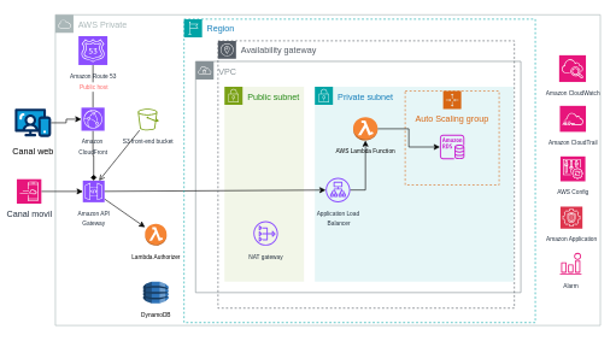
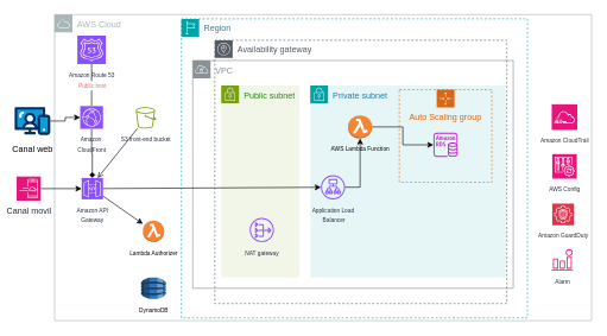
  <mxCell id="0" />
  <mxCell id="1" parent="0" />
- <mxCell id="2" value="AWS Private" style="sketch=0;outlineConnect=0;gradientColor=none;html=1;whiteSpace=wrap;fontSize=12;fontStyle=0;shape=mxgraph.aws4.group;grIcon=mxgraph.aws4.group_aws_cloud;strokeColor=#AAB7B8;fillColor=none;verticalAlign=top;align=left;spacingLeft=30;fontColor=#AAB7B8;dashed=0;" vertex="1" parent="1"><mxGeometry x="76" y="20" width="754" height="430" as="geometry" /></mxCell>
+ <mxCell id="2" value="AWS Cloud" style="sketch=0;outlineConnect=0;gradientColor=none;html=1;whiteSpace=wrap;fontSize=12;fontStyle=0;shape=mxgraph.aws4.group;grIcon=mxgraph.aws4.group_aws_cloud;strokeColor=#AAB7B8;fillColor=none;verticalAlign=top;align=left;spacingLeft=30;fontColor=#AAB7B8;dashed=0;" vertex="1" parent="1"><mxGeometry x="76" y="20" width="754" height="430" as="geometry" /></mxCell>
  <mxCell id="3" value="VPC" style="sketch=0;outlineConnect=0;gradientColor=none;html=1;whiteSpace=wrap;fontSize=12;fontStyle=0;shape=mxgraph.aws4.group;grIcon=mxgraph.aws4.group_vpc;strokeColor=#879196;fillColor=none;verticalAlign=top;align=left;spacingLeft=30;fontColor=#879196;dashed=0;" vertex="1" parent="1"><mxGeometry x="270" y="84.5" width="450" height="320" as="geometry" /></mxCell>
  <mxCell id="4" style="rounded=0;orthogonalLoop=1;jettySize=auto;html=1;" edge="1" parent="1" source="5" target="17"><mxGeometry relative="1" as="geometry" /></mxCell>
  <mxCell id="5" value="&lt;font style=&quot;font-size: 8px;&quot;&gt;Amazon API&lt;/font&gt;&lt;div&gt;&lt;font style=&quot;font-size: 8px;&quot;&gt;Gateway&lt;/font&gt;&lt;/div&gt;" style="sketch=0;points=[[0,0,0],[0.25,0,0],[0.5,0,0],[0.75,0,0],[1,0,0],[0,1,0],[0.25,1,0],[0.5,1,0],[0.75,1,0],[1,1,0],[0,0.25,0],[0,0.5,0],[0,0.75,0],[1,0.25,0],[1,0.5,0],[1,0.75,0]];outlineConnect=0;fontColor=#232F3E;fillColor=#8C4FFF;strokeColor=#ffffff;dashed=0;verticalLabelPosition=bottom;verticalAlign=top;align=center;html=1;fontSize=12;fontStyle=0;aspect=fixed;shape=mxgraph.aws4.resourceIcon;resIcon=mxgraph.aws4.api_gateway;" vertex="1" parent="1"><mxGeometry x="114" y="249.5" width="30" height="30" as="geometry" /></mxCell>
  <mxCell id="6" value="&lt;font style=&quot;font-size: 8px;&quot;&gt;S3 front-end bucket&lt;/font&gt;" style="sketch=0;outlineConnect=0;fontColor=#232F3E;gradientColor=none;fillColor=#7AA116;strokeColor=none;dashed=0;verticalLabelPosition=bottom;verticalAlign=top;align=center;html=1;fontSize=12;fontStyle=0;aspect=fixed;pointerEvents=1;shape=mxgraph.aws4.bucket;" vertex="1" parent="1"><mxGeometry x="190" y="150" width="28.85" height="30" as="geometry" /></mxCell>
  <mxCell id="7" style="edgeStyle=orthogonalEdgeStyle;rounded=0;orthogonalLoop=1;jettySize=auto;html=1;endArrow=diamond;" edge="1" parent="1" source="10" target="5"><mxGeometry relative="1" as="geometry" /></mxCell>
  <mxCell id="8" style="edgeStyle=orthogonalEdgeStyle;rounded=0;orthogonalLoop=1;jettySize=auto;html=1;strokeColor=default;endArrow=none;endFill=0;" edge="1" parent="1" source="10" target="11"><mxGeometry relative="1" as="geometry" /></mxCell>
  <mxCell id="9" value="&lt;font color=&quot;#ff6666&quot; style=&quot;font-size: 8px;&quot;&gt;Public host&lt;/font&gt;" style="edgeLabel;html=1;align=center;verticalAlign=middle;resizable=0;points=[];" vertex="1" connectable="0" parent="8"><mxGeometry x="0.585" y="2" relative="1" as="geometry"><mxPoint x="2" y="18" as="offset" /></mxGeometry></mxCell>
  <mxCell id="10" value="&lt;font style=&quot;font-size: 8px;&quot;&gt;Amazon&amp;nbsp;&lt;/font&gt;&lt;div&gt;&lt;font style=&quot;font-size: 8px;&quot;&gt;CloudFront&lt;/font&gt;&lt;/div&gt;" style="sketch=0;points=[[0,0,0],[0.25,0,0],[0.5,0,0],[0.75,0,0],[1,0,0],[0,1,0],[0.25,1,0],[0.5,1,0],[0.75,1,0],[1,1,0],[0,0.25,0],[0,0.5,0],[0,0.75,0],[1,0.25,0],[1,0.5,0],[1,0.75,0]];outlineConnect=0;fontColor=#232F3E;fillColor=#8C4FFF;strokeColor=#ffffff;dashed=0;verticalLabelPosition=bottom;verticalAlign=top;align=center;html=1;fontSize=12;fontStyle=0;aspect=fixed;shape=mxgraph.aws4.resourceIcon;resIcon=mxgraph.aws4.cloudfront;" vertex="1" parent="1"><mxGeometry x="112" y="148.5" width="32" height="32" as="geometry" /></mxCell>
  <mxCell id="11" value="&lt;font style=&quot;font-size: 8px;&quot;&gt;Amazon&amp;nbsp;&lt;/font&gt;&lt;span style=&quot;font-size: 8px; background-color: initial;&quot;&gt;Route 53&lt;/span&gt;" style="sketch=0;points=[[0,0,0],[0.25,0,0],[0.5,0,0],[0.75,0,0],[1,0,0],[0,1,0],[0.25,1,0],[0.5,1,0],[0.75,1,0],[1,1,0],[0,0.25,0],[0,0.5,0],[0,0.75,0],[1,0.25,0],[1,0.5,0],[1,0.75,0]];outlineConnect=0;fontColor=#232F3E;fillColor=#8C4FFF;strokeColor=#ffffff;dashed=0;verticalLabelPosition=bottom;verticalAlign=top;align=center;html=1;fontSize=12;fontStyle=0;aspect=fixed;shape=mxgraph.aws4.resourceIcon;resIcon=mxgraph.aws4.route_53;" vertex="1" parent="1"><mxGeometry x="108" y="49.5" width="40" height="40" as="geometry" /></mxCell>
  <mxCell id="12" style="edgeStyle=orthogonalEdgeStyle;rounded=0;orthogonalLoop=1;jettySize=auto;html=1;exitX=0.5;exitY=1;exitDx=0;exitDy=0;exitPerimeter=0;" edge="1" parent="1" source="11" target="11"><mxGeometry relative="1" as="geometry" /></mxCell>
  <mxCell id="13" style="edgeStyle=orthogonalEdgeStyle;rounded=0;orthogonalLoop=1;jettySize=auto;html=1;" edge="1" parent="1" source="14" target="5"><mxGeometry relative="1" as="geometry" /></mxCell>
  <mxCell id="14" value="Canal movil" style="sketch=0;points=[[0,0,0],[0.25,0,0],[0.5,0,0],[0.75,0,0],[1,0,0],[0,1,0],[0.25,1,0],[0.5,1,0],[0.75,1,0],[1,1,0],[0,0.25,0],[0,0.5,0],[0,0.75,0],[1,0.25,0],[1,0.5,0],[1,0.75,0]];outlineConnect=0;fontColor=#232F3E;fillColor=#E7157B;strokeColor=#ffffff;dashed=0;verticalLabelPosition=bottom;verticalAlign=top;align=center;html=1;fontSize=12;fontStyle=0;aspect=fixed;shape=mxgraph.aws4.resourceIcon;resIcon=mxgraph.aws4.mobile_application;" vertex="1" parent="1"><mxGeometry x="22.62" y="247.5" width="34" height="34" as="geometry" /></mxCell>
  <mxCell id="15" style="edgeStyle=orthogonalEdgeStyle;rounded=0;orthogonalLoop=1;jettySize=auto;html=1;" edge="1" parent="1" source="16" target="10"><mxGeometry relative="1" as="geometry" /></mxCell>
  <mxCell id="16" value="Canal web" style="verticalLabelPosition=bottom;aspect=fixed;html=1;shape=mxgraph.salesforce.web;" vertex="1" parent="1"><mxGeometry x="20" y="149.5" width="50" height="40" as="geometry" /></mxCell>
  <mxCell id="17" value="&lt;font style=&quot;font-size: 8px;&quot;&gt;Lambda Authorizer&lt;/font&gt;" style="outlineConnect=0;dashed=0;verticalLabelPosition=bottom;verticalAlign=top;align=center;html=1;shape=mxgraph.aws3.lambda_function;fillColor=#F58534;gradientColor=none;" vertex="1" parent="1"><mxGeometry x="200" y="309.5" width="30" height="30" as="geometry" /></mxCell>
  <mxCell id="18" value="&lt;font style=&quot;font-size: 8px;&quot;&gt;DynamoDB&lt;/font&gt;" style="outlineConnect=0;dashed=0;verticalLabelPosition=bottom;verticalAlign=top;align=center;html=1;shape=mxgraph.aws3.dynamo_db;fillColor=#2E73B8;gradientColor=none;" vertex="1" parent="1"><mxGeometry x="197.5" y="389.5" width="35" height="30" as="geometry" /></mxCell>
  <mxCell id="19" value="Public subnet" style="points=[[0,0],[0.25,0],[0.5,0],[0.75,0],[1,0],[1,0.25],[1,0.5],[1,0.75],[1,1],[0.75,1],[0.5,1],[0.25,1],[0,1],[0,0.75],[0,0.5],[0,0.25]];outlineConnect=0;gradientColor=none;html=1;whiteSpace=wrap;fontSize=12;fontStyle=0;container=1;pointerEvents=0;collapsible=0;recursiveResize=0;shape=mxgraph.aws4.group;grIcon=mxgraph.aws4.group_security_group;grStroke=0;strokeColor=#7AA116;fillColor=#F2F6E8;verticalAlign=top;align=left;spacingLeft=30;fontColor=#248814;dashed=0;" vertex="1" parent="1"><mxGeometry x="310" y="119.5" width="110" height="270" as="geometry" /></mxCell>
  <mxCell id="20" value="&lt;font style=&quot;font-size: 8px;&quot;&gt;NAT gateway&lt;/font&gt;" style="sketch=0;outlineConnect=0;fontColor=#232F3E;gradientColor=none;fillColor=#8C4FFF;strokeColor=none;dashed=0;verticalLabelPosition=bottom;verticalAlign=top;align=center;html=1;fontSize=12;fontStyle=0;aspect=fixed;pointerEvents=1;shape=mxgraph.aws4.nat_gateway;" vertex="1" parent="19"><mxGeometry x="40" y="186" width="34" height="34" as="geometry" /></mxCell>
  <mxCell id="21" value="Private subnet" style="points=[[0,0],[0.25,0],[0.5,0],[0.75,0],[1,0],[1,0.25],[1,0.5],[1,0.75],[1,1],[0.75,1],[0.5,1],[0.25,1],[0,1],[0,0.75],[0,0.5],[0,0.25]];outlineConnect=0;gradientColor=none;html=1;whiteSpace=wrap;fontSize=12;fontStyle=0;container=1;pointerEvents=0;collapsible=0;recursiveResize=0;shape=mxgraph.aws4.group;grIcon=mxgraph.aws4.group_security_group;grStroke=0;strokeColor=#00A4A6;fillColor=#E6F6F7;verticalAlign=top;align=left;spacingLeft=30;fontColor=#147EBA;dashed=0;" vertex="1" parent="1"><mxGeometry x="435" y="119.5" width="275" height="270" as="geometry" /></mxCell>
  <mxCell id="22" value="&lt;font style=&quot;font-size: 8px;&quot;&gt;Application Load&lt;/font&gt;&lt;div&gt;&lt;font style=&quot;font-size: 8px;&quot;&gt;&amp;nbsp;Balancer&lt;/font&gt;&lt;/div&gt;" style="sketch=0;outlineConnect=0;fontColor=#232F3E;gradientColor=none;fillColor=#8C4FFF;strokeColor=none;dashed=0;verticalLabelPosition=bottom;verticalAlign=top;align=center;html=1;fontSize=12;fontStyle=0;aspect=fixed;pointerEvents=1;shape=mxgraph.aws4.application_load_balancer;" vertex="1" parent="21"><mxGeometry x="15" y="126" width="34" height="34" as="geometry" /></mxCell>
  <mxCell id="23" value="" style="sketch=0;outlineConnect=0;fontColor=#232F3E;gradientColor=none;fillColor=#C925D1;strokeColor=none;dashed=0;verticalLabelPosition=bottom;verticalAlign=top;align=center;html=1;fontSize=12;fontStyle=0;aspect=fixed;pointerEvents=1;shape=mxgraph.aws4.rds_instance;" vertex="1" parent="21"><mxGeometry x="173" y="66.5" width="34" height="34" as="geometry" /></mxCell>
  <mxCell id="24" value="Auto Scaling group" style="points=[[0,0],[0.25,0],[0.5,0],[0.75,0],[1,0],[1,0.25],[1,0.5],[1,0.75],[1,1],[0.75,1],[0.5,1],[0.25,1],[0,1],[0,0.75],[0,0.5],[0,0.25]];outlineConnect=0;gradientColor=none;html=1;whiteSpace=wrap;fontSize=12;fontStyle=0;container=1;pointerEvents=0;collapsible=0;recursiveResize=0;shape=mxgraph.aws4.groupCenter;grIcon=mxgraph.aws4.group_auto_scaling_group;grStroke=1;strokeColor=#D86613;fillColor=none;verticalAlign=top;align=center;fontColor=#D86613;dashed=1;spacingTop=25;" vertex="1" parent="21"><mxGeometry x="125" y="6" width="130" height="130" as="geometry" /></mxCell>
  <mxCell id="25" style="rounded=0;orthogonalLoop=1;jettySize=auto;html=1;" edge="1" parent="1" source="5" target="22"><mxGeometry relative="1" as="geometry" /></mxCell>
  <mxCell id="26" value="Region" style="points=[[0,0],[0.25,0],[0.5,0],[0.75,0],[1,0],[1,0.25],[1,0.5],[1,0.75],[1,1],[0.75,1],[0.5,1],[0.25,1],[0,1],[0,0.75],[0,0.5],[0,0.25]];outlineConnect=0;gradientColor=none;html=1;whiteSpace=wrap;fontSize=12;fontStyle=0;container=1;pointerEvents=0;collapsible=0;recursiveResize=0;shape=mxgraph.aws4.group;grIcon=mxgraph.aws4.group_region;strokeColor=#00A4A6;fillColor=none;verticalAlign=top;align=left;spacingLeft=30;fontColor=#147EBA;dashed=1;" vertex="1" parent="1"><mxGeometry x="254" y="26" width="486" height="420" as="geometry" /></mxCell>
  <mxCell id="27" value="&lt;font style=&quot;font-size: 8px;&quot;&gt;AWS Lambda Function&lt;/font&gt;" style="outlineConnect=0;dashed=0;verticalLabelPosition=bottom;verticalAlign=top;align=center;html=1;shape=mxgraph.aws3.lambda_function;fillColor=#F58534;gradientColor=none;" vertex="1" parent="26"><mxGeometry x="234" y="135.5" width="34" height="32.5" as="geometry" /></mxCell>
  <mxCell id="28" value="Availability gateway" style="sketch=0;outlineConnect=0;gradientColor=none;html=1;whiteSpace=wrap;fontSize=12;fontStyle=0;shape=mxgraph.aws4.group;grIcon=mxgraph.aws4.group_availability_zone;strokeColor=#545B64;fillColor=none;verticalAlign=top;align=left;spacingLeft=30;fontColor=#545B64;dashed=1;" vertex="1" parent="26"><mxGeometry x="47" y="30" width="410" height="370" as="geometry" /></mxCell>
- <mxCell id="29" value="&lt;font style=&quot;font-size: 8px;&quot;&gt;Amazon CloudWatch&lt;/font&gt;" style="sketch=0;points=[[0,0,0],[0.25,0,0],[0.5,0,0],[0.75,0,0],[1,0,0],[0,1,0],[0.25,1,0],[0.5,1,0],[0.75,1,0],[1,1,0],[0,0.25,0],[0,0.5,0],[0,0.75,0],[1,0.25,0],[1,0.5,0],[1,0.75,0]];points=[[0,0,0],[0.25,0,0],[0.5,0,0],[0.75,0,0],[1,0,0],[0,1,0],[0.25,1,0],[0.5,1,0],[0.75,1,0],[1,1,0],[0,0.25,0],[0,0.5,0],[0,0.75,0],[1,0.25,0],[1,0.5,0],[1,0.75,0]];outlineConnect=0;fontColor=#232F3E;fillColor=#E7157B;strokeColor=#ffffff;dashed=0;verticalLabelPosition=bottom;verticalAlign=top;align=center;html=1;fontSize=12;fontStyle=0;aspect=fixed;shape=mxgraph.aws4.resourceIcon;resIcon=mxgraph.aws4.cloudwatch_2;" vertex="1" parent="1"><mxGeometry x="773" y="76" width="37" height="37" as="geometry" /></mxCell>
  <mxCell id="30" value="&lt;font style=&quot;font-size: 8px;&quot;&gt;Amazon CloudTrail&lt;/font&gt;" style="sketch=0;points=[[0,0,0],[0.25,0,0],[0.5,0,0],[0.75,0,0],[1,0,0],[0,1,0],[0.25,1,0],[0.5,1,0],[0.75,1,0],[1,1,0],[0,0.25,0],[0,0.5,0],[0,0.75,0],[1,0.25,0],[1,0.5,0],[1,0.75,0]];points=[[0,0,0],[0.25,0,0],[0.5,0,0],[0.75,0,0],[1,0,0],[0,1,0],[0.25,1,0],[0.5,1,0],[0.75,1,0],[1,1,0],[0,0.25,0],[0,0.5,0],[0,0.75,0],[1,0.25,0],[1,0.5,0],[1,0.75,0]];outlineConnect=0;fontColor=#232F3E;fillColor=#E7157B;strokeColor=#ffffff;dashed=0;verticalLabelPosition=bottom;verticalAlign=top;align=center;html=1;fontSize=12;fontStyle=0;aspect=fixed;shape=mxgraph.aws4.resourceIcon;resIcon=mxgraph.aws4.cloudtrail;" vertex="1" parent="1"><mxGeometry x="774" y="146" width="36" height="36" as="geometry" /></mxCell>
  <mxCell id="31" style="rounded=0;orthogonalLoop=1;jettySize=auto;html=1;entryX=0.75;entryY=0;entryDx=0;entryDy=0;entryPerimeter=0;endArrow=open;" edge="1" parent="1" source="6" target="5"><mxGeometry relative="1" as="geometry" /></mxCell>
  <mxCell id="32" value="&lt;font style=&quot;font-size: 8px;&quot;&gt;AWS Config&lt;/font&gt;" style="sketch=0;points=[[0,0,0],[0.25,0,0],[0.5,0,0],[0.75,0,0],[1,0,0],[0,1,0],[0.25,1,0],[0.5,1,0],[0.75,1,0],[1,1,0],[0,0.25,0],[0,0.5,0],[0,0.75,0],[1,0.25,0],[1,0.5,0],[1,0.75,0]];points=[[0,0,0],[0.25,0,0],[0.5,0,0],[0.75,0,0],[1,0,0],[0,1,0],[0.25,1,0],[0.5,1,0],[0.75,1,0],[1,1,0],[0,0.25,0],[0,0.5,0],[0,0.75,0],[1,0.25,0],[1,0.5,0],[1,0.75,0]];outlineConnect=0;fontColor=#232F3E;fillColor=#E7157B;strokeColor=#ffffff;dashed=0;verticalLabelPosition=bottom;verticalAlign=top;align=center;html=1;fontSize=12;fontStyle=0;aspect=fixed;shape=mxgraph.aws4.resourceIcon;resIcon=mxgraph.aws4.config;" vertex="1" parent="1"><mxGeometry x="774.75" y="216" width="34.5" height="34.5" as="geometry" /></mxCell>
- <mxCell id="33" value="&lt;font style=&quot;font-size: 8px;&quot;&gt;Amazon Application&lt;/font&gt;" style="sketch=0;points=[[0,0,0],[0.25,0,0],[0.5,0,0],[0.75,0,0],[1,0,0],[0,1,0],[0.25,1,0],[0.5,1,0],[0.75,1,0],[1,1,0],[0,0.25,0],[0,0.5,0],[0,0.75,0],[1,0.25,0],[1,0.5,0],[1,0.75,0]];outlineConnect=0;fontColor=#232F3E;fillColor=#DD344C;strokeColor=#ffffff;dashed=0;verticalLabelPosition=bottom;verticalAlign=top;align=center;html=1;fontSize=12;fontStyle=0;aspect=fixed;shape=mxgraph.aws4.resourceIcon;resIcon=mxgraph.aws4.guardduty;" vertex="1" parent="1"><mxGeometry x="774.75" y="285.5" width="30.5" height="30.5" as="geometry" /></mxCell>
+ <mxCell id="33" value="&lt;font style=&quot;font-size: 8px;&quot;&gt;Amazon GuardDuty&lt;/font&gt;" style="sketch=0;points=[[0,0,0],[0.25,0,0],[0.5,0,0],[0.75,0,0],[1,0,0],[0,1,0],[0.25,1,0],[0.5,1,0],[0.75,1,0],[1,1,0],[0,0.25,0],[0,0.5,0],[0,0.75,0],[1,0.25,0],[1,0.5,0],[1,0.75,0]];outlineConnect=0;fontColor=#232F3E;fillColor=#DD344C;strokeColor=#ffffff;dashed=0;verticalLabelPosition=bottom;verticalAlign=top;align=center;html=1;fontSize=12;fontStyle=0;aspect=fixed;shape=mxgraph.aws4.resourceIcon;resIcon=mxgraph.aws4.guardduty;" vertex="1" parent="1"><mxGeometry x="774.75" y="285.5" width="30.5" height="30.5" as="geometry" /></mxCell>
  <mxCell id="34" value="&lt;font style=&quot;font-size: 8px;&quot;&gt;Alarm&lt;/font&gt;" style="sketch=0;outlineConnect=0;fontColor=#232F3E;gradientColor=none;fillColor=#E7157B;strokeColor=none;dashed=0;verticalLabelPosition=bottom;verticalAlign=top;align=center;html=1;fontSize=12;fontStyle=0;aspect=fixed;pointerEvents=1;shape=mxgraph.aws4.alarm;" vertex="1" parent="1"><mxGeometry x="774" y="349.5" width="30" height="30" as="geometry" /></mxCell>
  <mxCell id="35" style="edgeStyle=orthogonalEdgeStyle;rounded=0;orthogonalLoop=1;jettySize=auto;html=1;" edge="1" parent="1" source="22" target="27"><mxGeometry relative="1" as="geometry" /></mxCell>
  <mxCell id="36" style="edgeStyle=orthogonalEdgeStyle;rounded=0;orthogonalLoop=1;jettySize=auto;html=1;" edge="1" parent="1" source="27" target="23"><mxGeometry relative="1" as="geometry" /></mxCell>
